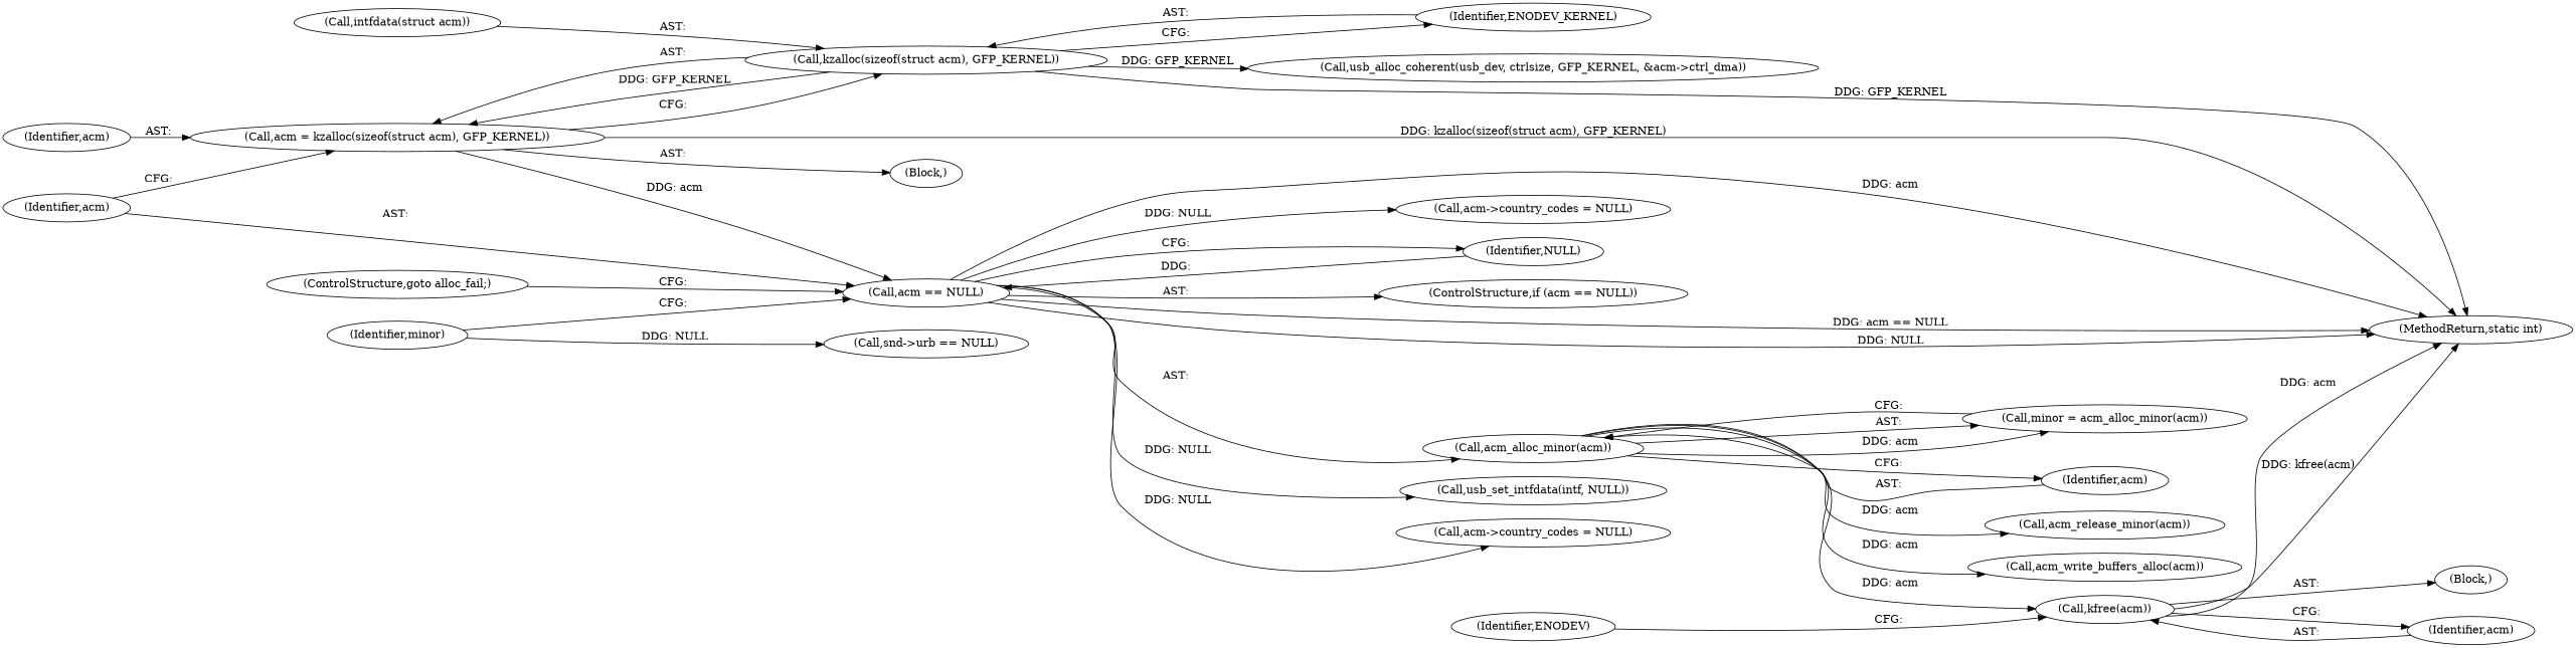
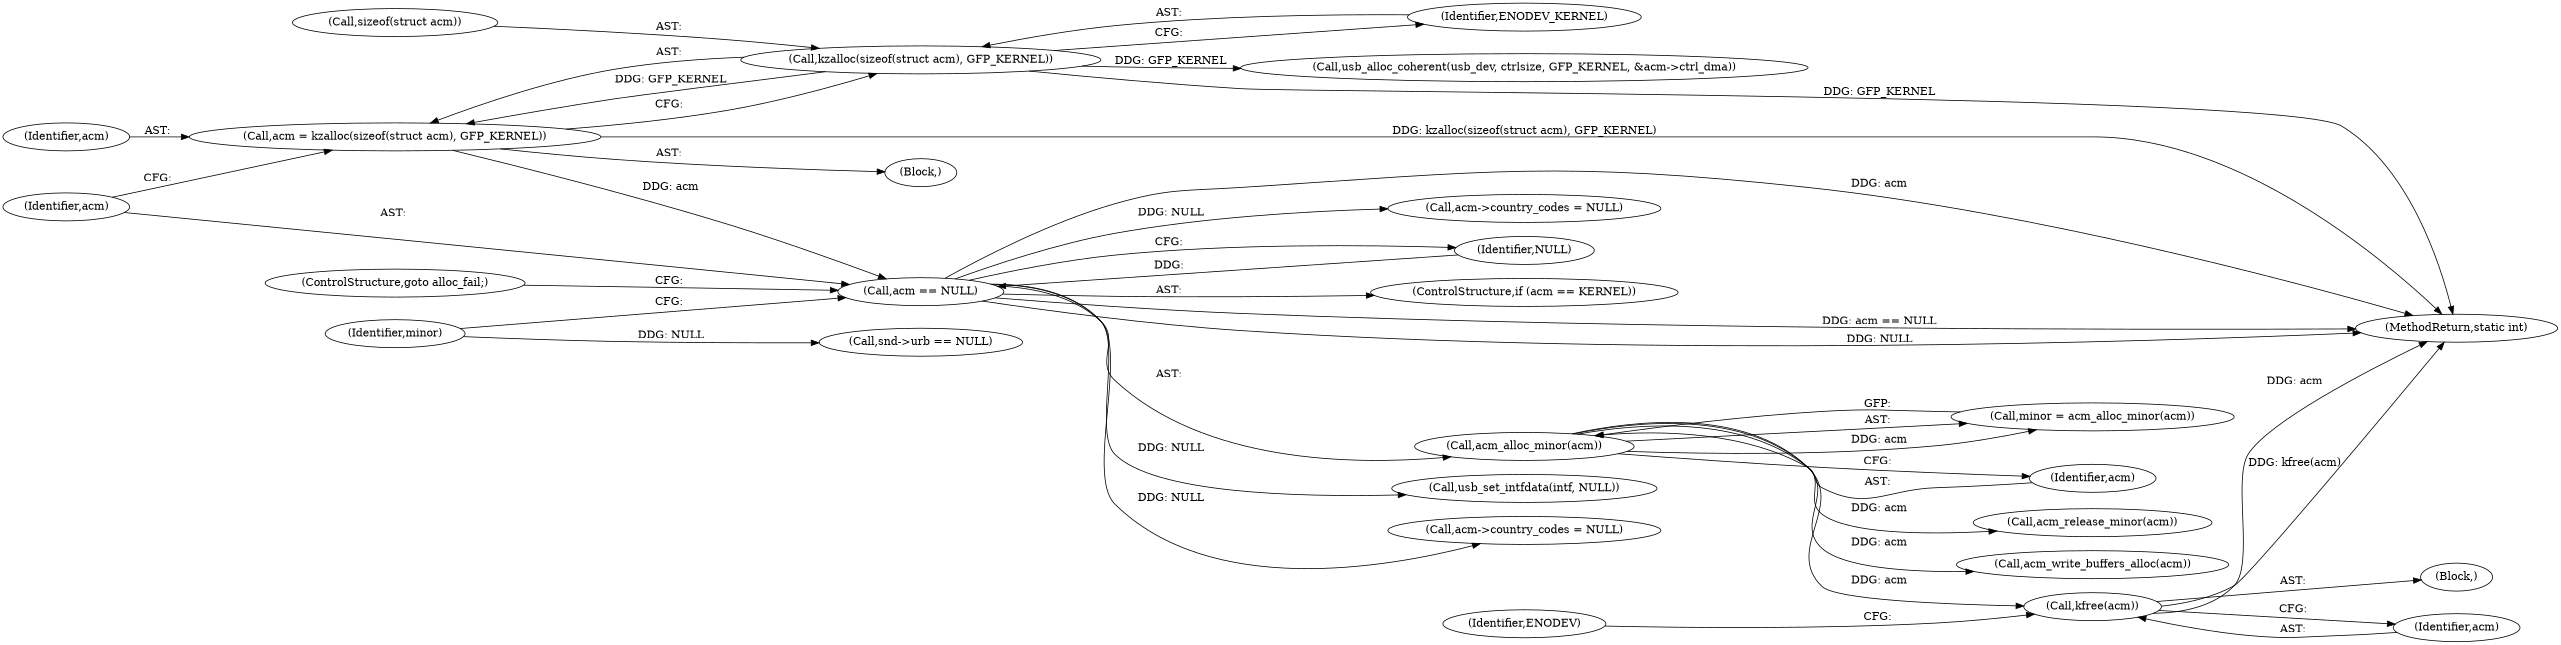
  digraph {
    rankdir=LR
    n1 [label="(Call,kfree(acm))"]
    n2 [label="(Block,)"]
    n3 [label="(Identifier,acm)"]
    n4 [label="(MethodReturn,static int)"]
    n5 [label="(Call,acm_alloc_minor(acm))"]
    n6 [label="(Call,acm_write_buffers_alloc(acm))"]
    n7 [label="(Call,minor = acm_alloc_minor(acm))"]
    n8 [label="(Identifier,acm)"]
    n9 [label="(Call,acm_release_minor(acm))"]
    n10 [label="(Call,acm == NULL)"]
    n11 [label="(Call,usb_set_intfdata(intf, NULL))"]
    n12 [label="(Call,acm->country_codes = NULL)"]
    n13 [label="(Call,acm->country_codes = NULL)"]
    n14 [label="(Identifier,NULL)"]
-   n15 [label="(ControlStructure,if (acm == NULL))"]
+   n15 [label="(ControlStructure,if (acm == KERNEL))"]
    n16 [label="(Call,snd->urb == NULL)"]
    n17 [label="(Call,acm = kzalloc(sizeof(struct acm), GFP_KERNEL))"]
    n18 [label="(Call,kzalloc(sizeof(struct acm), GFP_KERNEL))"]
    n19 [label="(Block,)"]
    n20 [label="(Identifier,ENODEV_KERNEL)"]
    n21 [label="(Call,usb_alloc_coherent(usb_dev, ctrlsize, GFP_KERNEL, &acm->ctrl_dma))"]
    n22 [label="(Identifier,ENODEV)"]
-   n23 [label="(Call,intfdata(struct acm))"]
+   n23 [label="(Call,sizeof(struct acm))"]
    n24 [label="(Identifier,acm)"]
    n25 [label="(ControlStructure,goto alloc_fail;)"]
    n26 [label="(Identifier,acm)"]
    n27 [label="(Identifier,minor)"]
    n1 -> n2 [label="AST: "]
    n1 -> n3 [label="CFG: "]
    n1 -> n4 [label="DDG: kfree(acm)"]
    n1 -> n4 [label="DDG: acm"]
    n3 -> n1 [label="AST: "]
    n5 -> n1 [label="DDG: acm"]
    n5 -> n6 [label="DDG: acm"]
    n5 -> n7 [label="AST: "]
    n5 -> n7 [label="DDG: acm"]
    n5 -> n8 [label="CFG: "]
    n5 -> n9 [label="DDG: acm"]
-   n7 -> n5 [label="CFG: "]
+   n7 -> n5 [label="GFP: "]
    n8 -> n5 [label="AST: "]
    n10 -> n4 [label="DDG: acm == NULL"]
    n10 -> n4 [label="DDG: NULL"]
    n10 -> n4 [label="DDG: acm"]
    n10 -> n5 [label="AST: "]
    n10 -> n11 [label="DDG: NULL"]
    n10 -> n12 [label="DDG: NULL"]
    n10 -> n13 [label="DDG: NULL"]
    n10 -> n14 [label="CFG: "]
    n10 -> n15 [label="AST: "]
    n14 -> n10 [label="DDG: "]
    n17 -> n4 [label="DDG: kzalloc(sizeof(struct acm), GFP_KERNEL)"]
    n17 -> n10 [label="DDG: acm"]
    n17 -> n18 [label="CFG: "]
    n17 -> n19 [label="AST: "]
    n18 -> n4 [label="DDG: GFP_KERNEL"]
    n18 -> n17 [label="AST: "]
    n18 -> n17 [label="DDG: GFP_KERNEL"]
    n18 -> n20 [label="CFG: "]
    n18 -> n21 [label="DDG: GFP_KERNEL"]
    n20 -> n18 [label="AST: "]
    n22 -> n1 [label="CFG: "]
    n23 -> n18 [label="AST: "]
    n24 -> n10 [label="AST: "]
    n24 -> n17 [label="CFG: "]
    n25 -> n10 [label="CFG: "]
    n26 -> n17 [label="AST: "]
    n27 -> n10 [label="CFG: "]
    n27 -> n16 [label="DDG: NULL"]
  }
